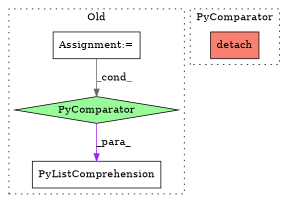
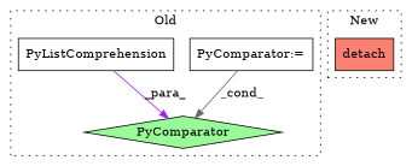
  digraph {
    node [fillcolor=white l=34 s=3246 shape=box style=filled]
    n1 [a=113 fillcolor=palegreen label=PyComparator shape=diamond]
-   n2 [a=7 label="Assignment:="]
+   n2 [a=7 label="PyComparator:="]
    n3 [a=109 l=123 label=PyListComprehension s=3165]
    n4 [a=32 fillcolor=salmon l=8 label=detach s=4912]
    subgraph cluster_1 {
      label=Old
      style=dotted
      n1
      n2
      n3
    }
    subgraph cluster_2 {
-     label=PyComparator
+     label=New
      style=dotted
      n4
    }
-   n1 -> n3 [color=purple label=_para_]
+   n3 -> n1 [color=purple label=_para_]
    n2 -> n1 [color=gray40 label=_cond_]
  }
